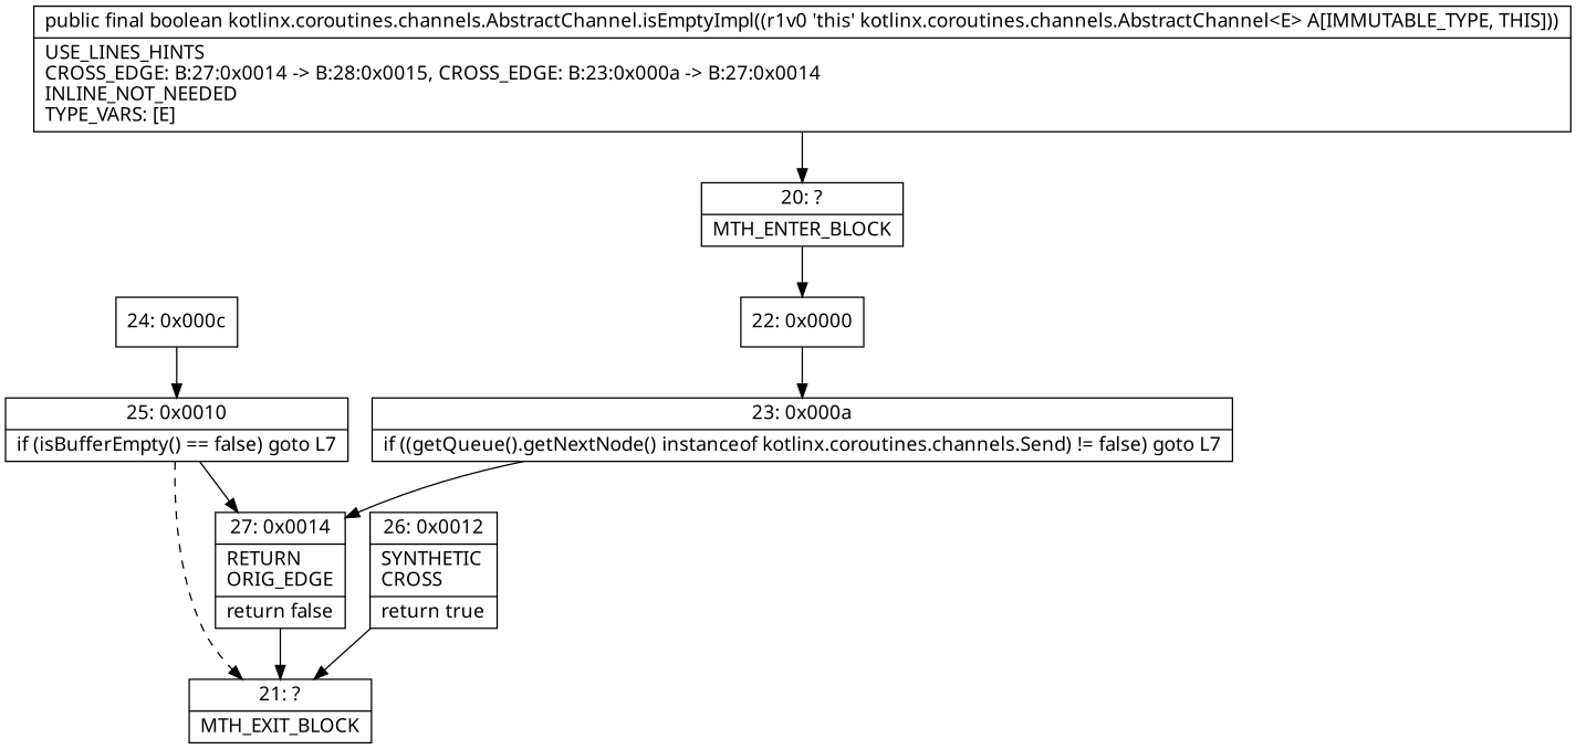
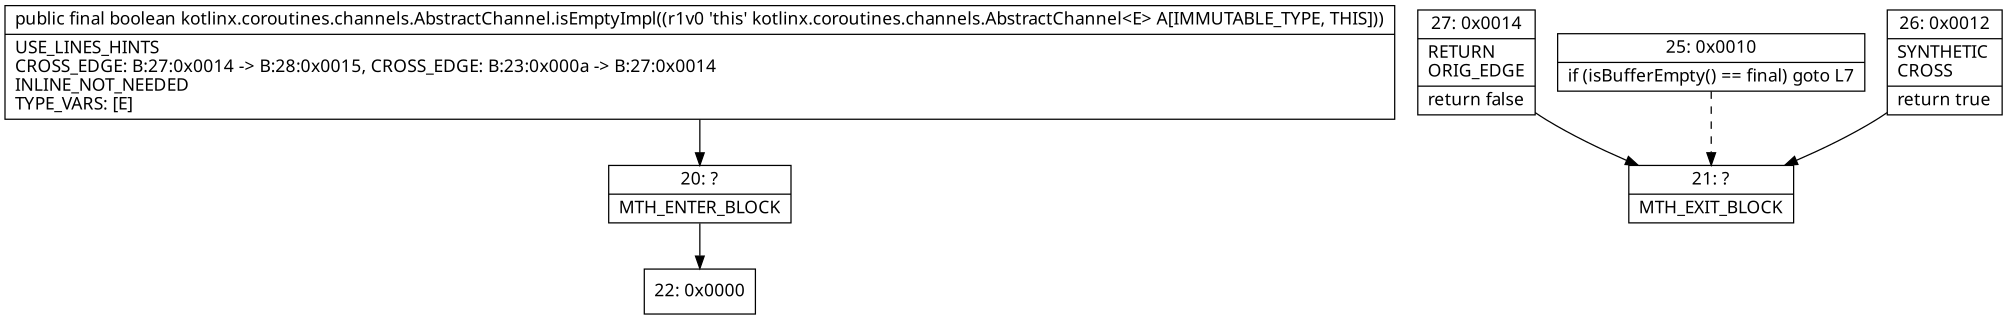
  digraph {
    fontname="Noto Sans"
    node [fontname="Noto Sans" shape=record]
    edge [fontname="Noto Sans"]
    n1 [label="{20\:\ ?|MTH_ENTER_BLOCK\l}"]
    n2 [label="{22\:\ 0x0000}"]
-   n3 [label="{23\:\ 0x000a|if ((getQueue().getNextNode() instanceof kotlinx.coroutines.channels.Send) != false) goto L7\l}"]
    n4 [label="{27\:\ 0x0014|RETURN\lORIG_EDGE\l|return false\l}"]
-   n5 [label="{24\:\ 0x000c}"]
-   n6 [label="{25\:\ 0x0010|if (isBufferEmpty() == false) goto L7\l}"]
+   n6 [label="{25\:\ 0x0010|if (isBufferEmpty() == final) goto L7\l}"]
    n7 [label="{21\:\ ?|MTH_EXIT_BLOCK\l}"]
    n8 [label="{26\:\ 0x0012|SYNTHETIC\lCROSS\l|return true\l}"]
    n9 [label="{public final boolean kotlinx.coroutines.channels.AbstractChannel.isEmptyImpl((r1v0 'this' kotlinx.coroutines.channels.AbstractChannel\<E\> A[IMMUTABLE_TYPE, THIS]))  | USE_LINES_HINTS\lCROSS_EDGE: B:27:0x0014 \-\> B:28:0x0015, CROSS_EDGE: B:23:0x000a \-\> B:27:0x0014\lINLINE_NOT_NEEDED\lTYPE_VARS: [E]\l}"]
    n1 -> n2
-   n2 -> n3
-   n3 -> n4
    n4 -> n7
-   n5 -> n6
-   n6 -> n4
    n6 -> n7 [style=dashed]
    n8 -> n7
    n9 -> n1
  }
